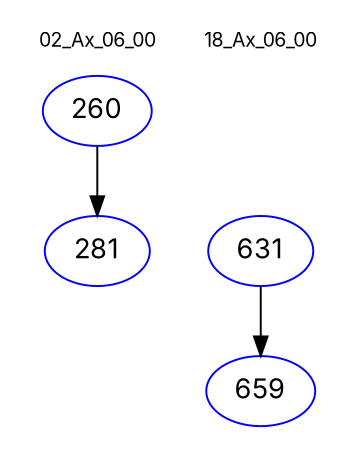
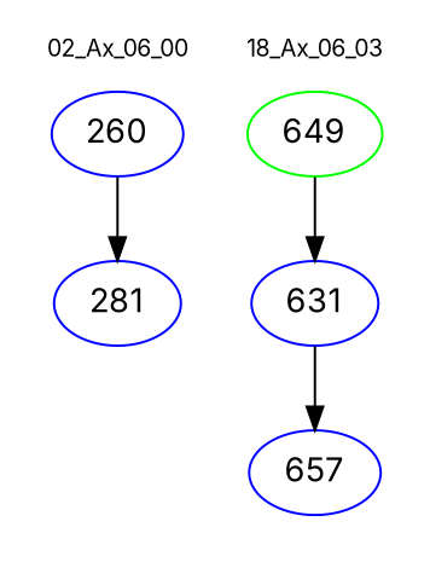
  digraph {
    fontname=Inter
    node [color=blue fontname=Inter]
    edge [color=black fontname=Inter]
    n1 [label=260]
    n2 [label=281]
+   n3 [color=green label=649]
    n4 [label=631]
-   n5 [label=659]
+   n5 [label=657]
    subgraph cluster_1 {
      color=white
      fontsize=10
      label="02_Ax_06_00"
      n1
      n2
    }
    subgraph cluster_2 {
      color=white
      fontsize=10
-     label="18_Ax_06_00"
+     label="18_Ax_06_03"
+     n3
      n4
      n5
    }
    n1 -> n2
+   n3 -> n4
    n4 -> n5
  }
